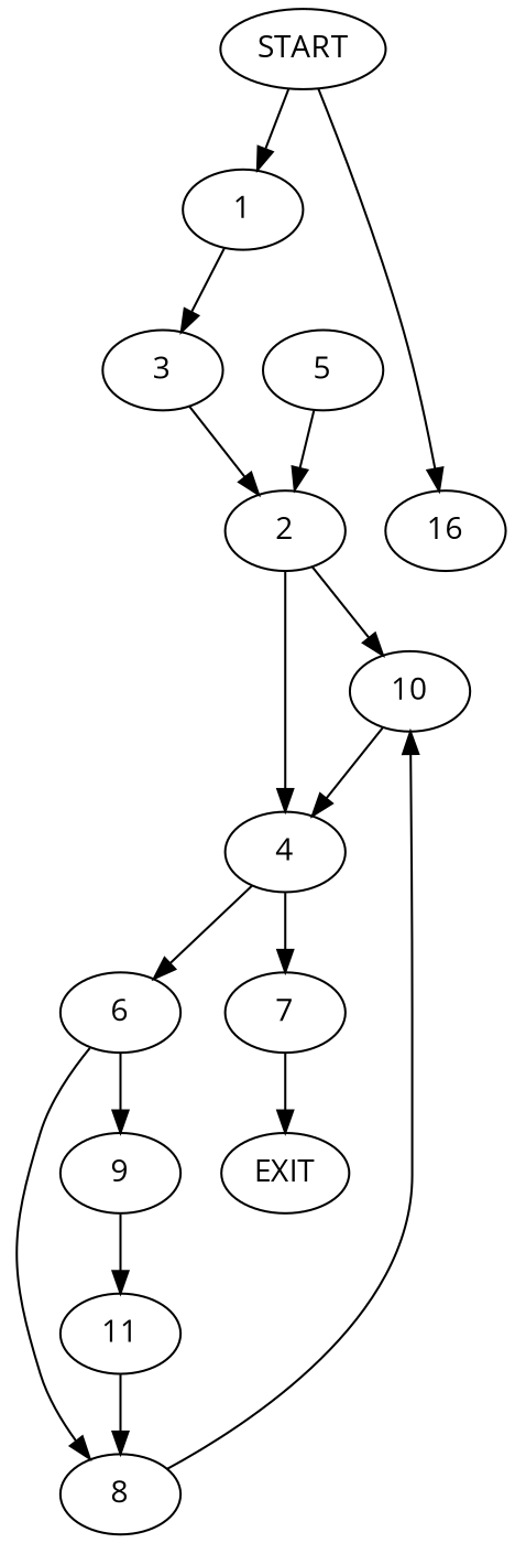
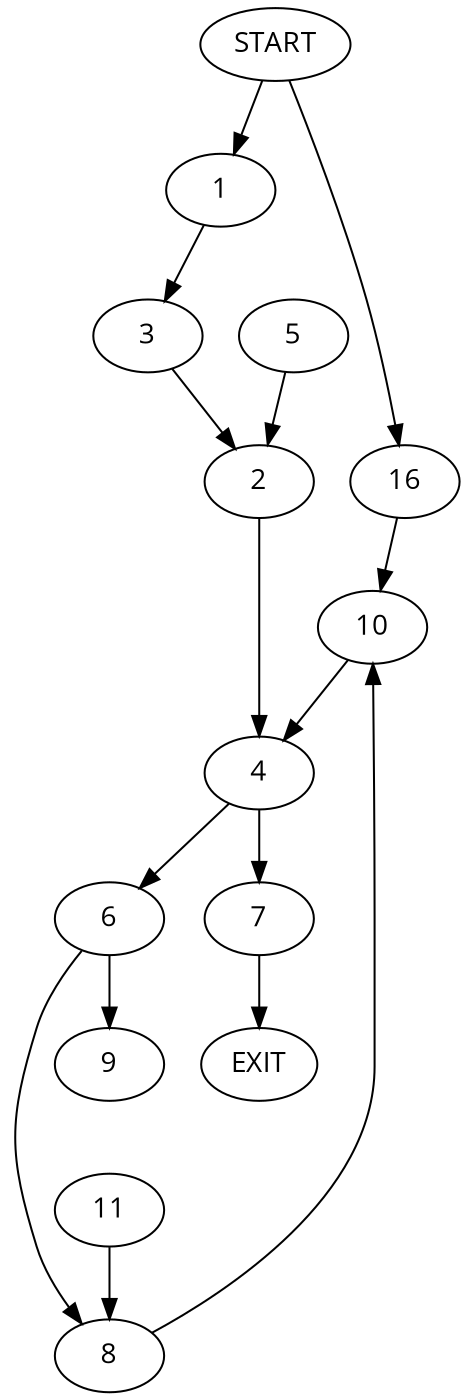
  digraph {
    fontname="Open Sans"
    node [fontname="Open Sans"]
    edge [fontname="Open Sans"]
    n1 [label=START]
    1
    n3 [label=16]
    3
    5
    2
    10
    n8 [label=EXIT]
    4
    6
    7
    8
    9
    11
    n1 -> 1
    n1 -> n3
    1 -> 3
-   2 -> 10
+   n3 -> 10
    3 -> 2
    5 -> 2
    2 -> 4
    10 -> 4
    4 -> 6
    4 -> 7
    6 -> 8
    6 -> 9
    7 -> n8
    8 -> 10
-   9 -> 11
    11 -> 8
  }
